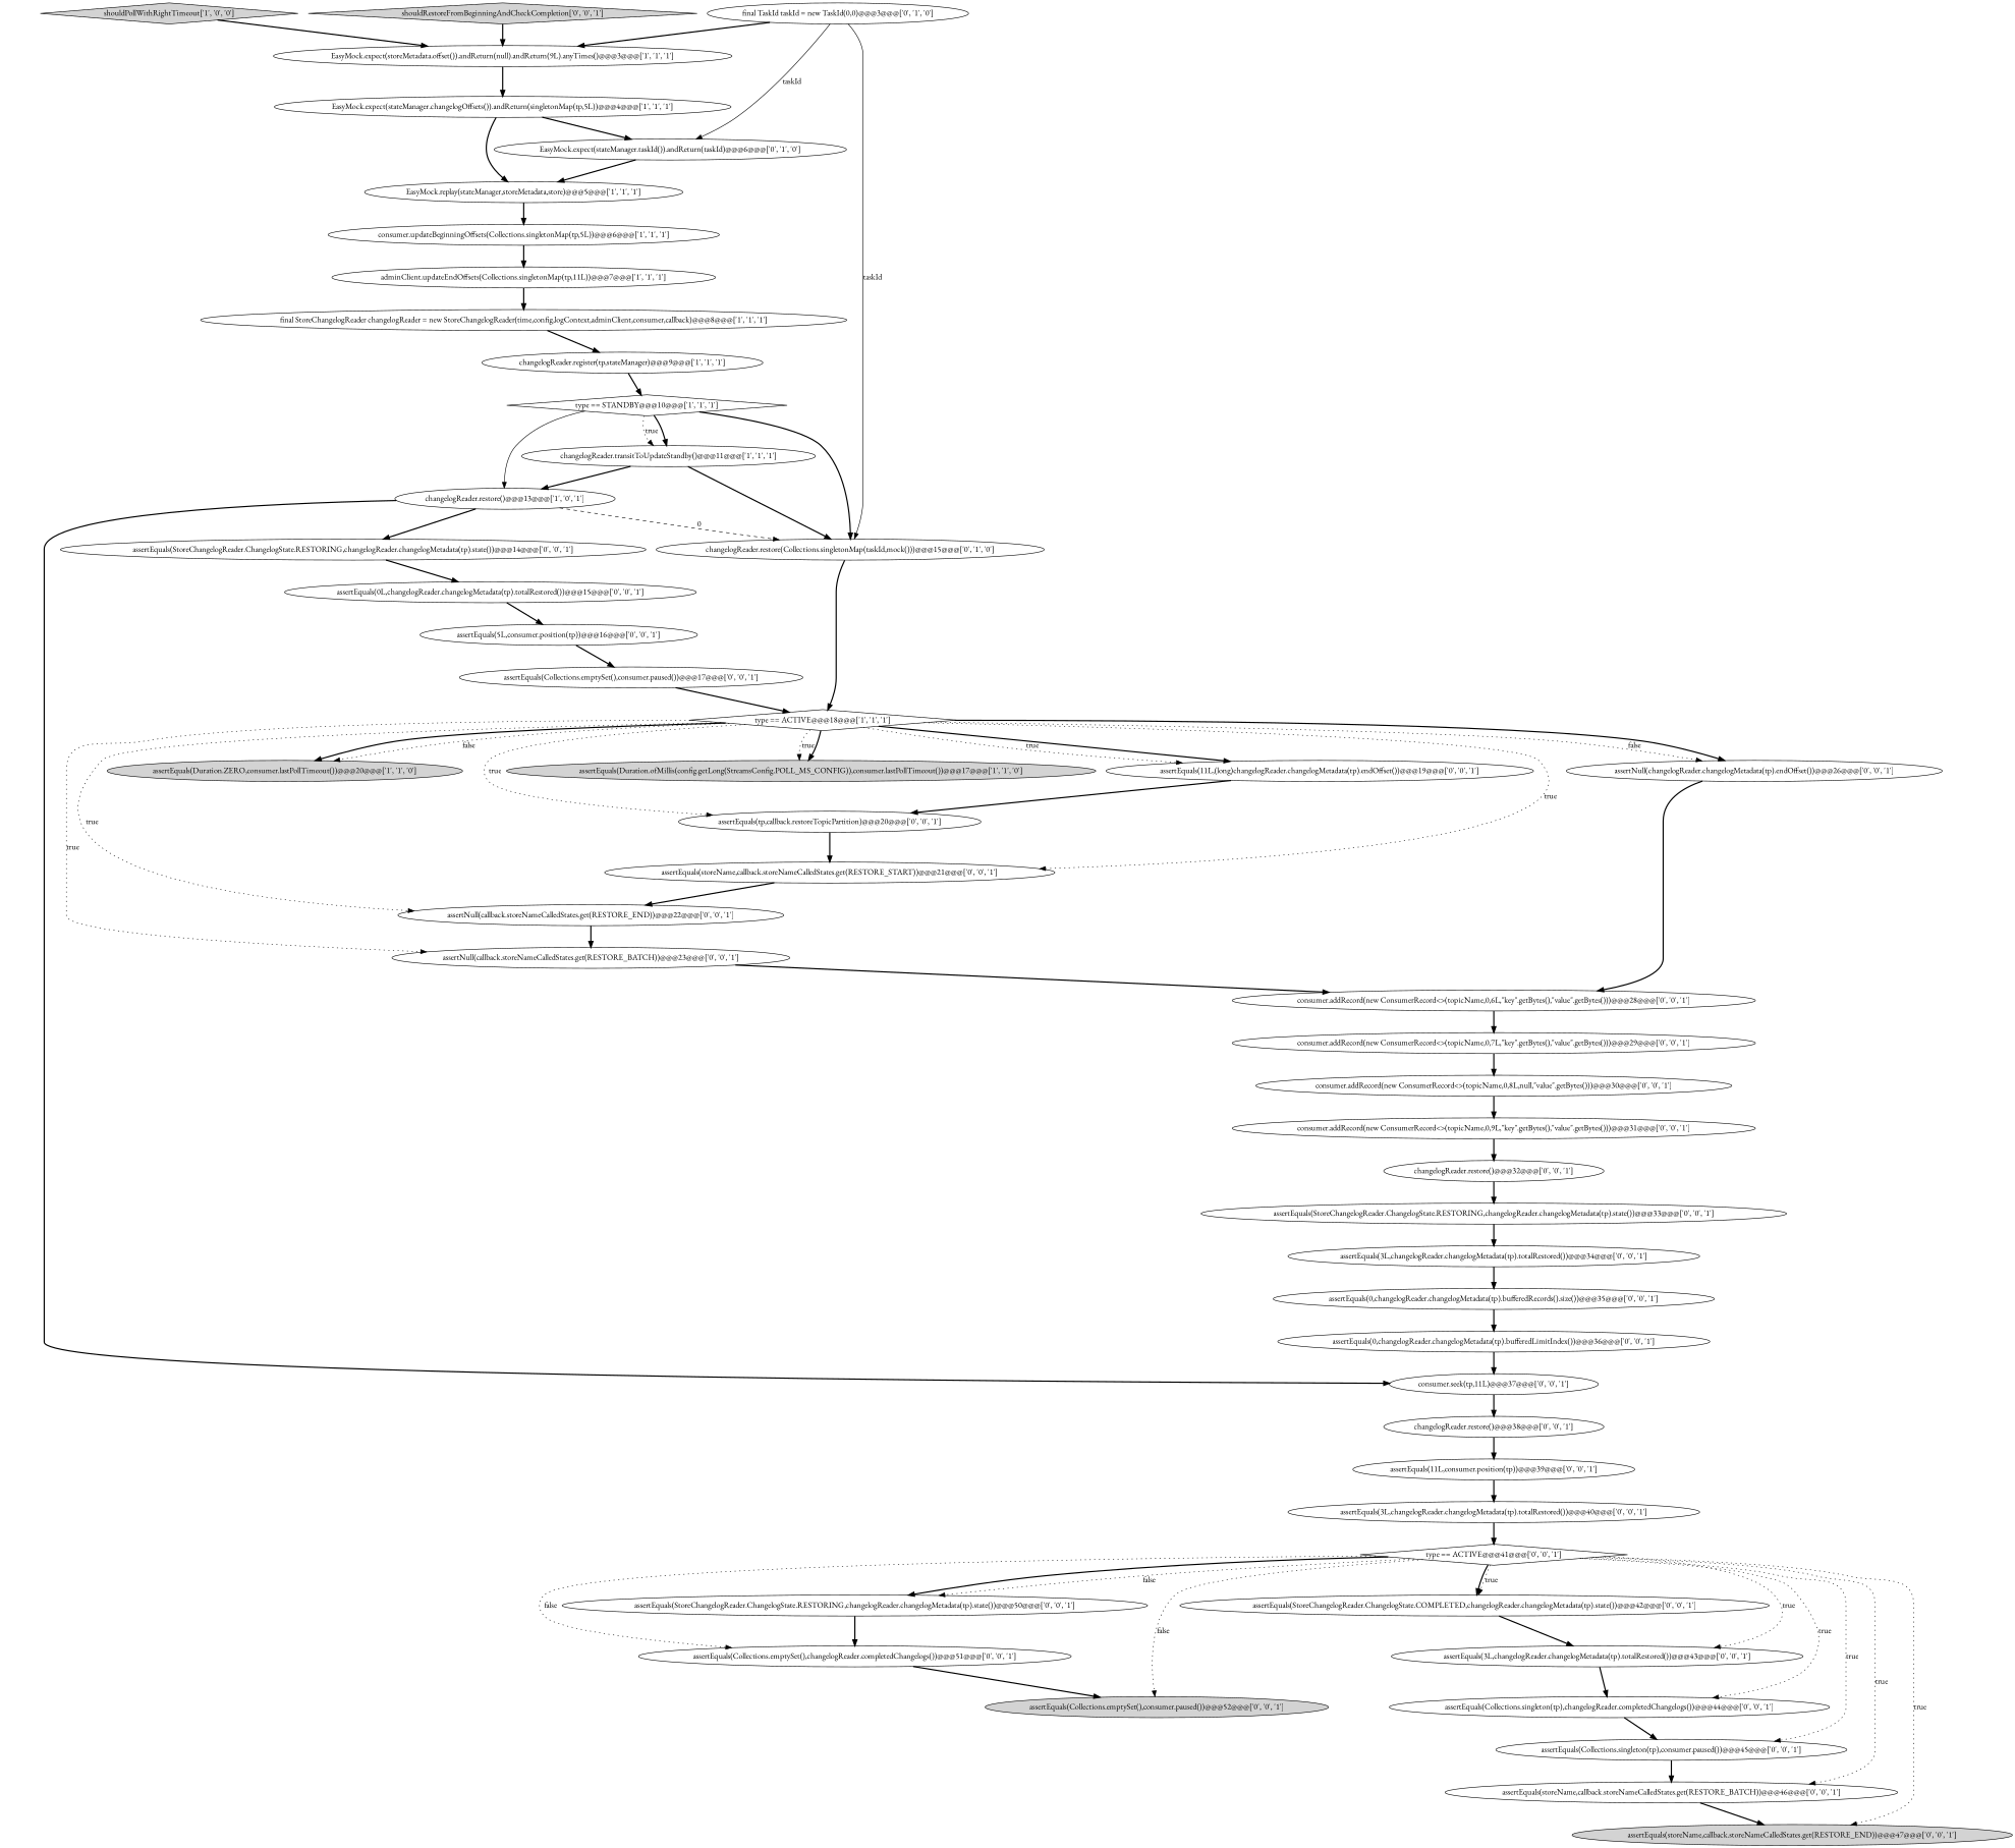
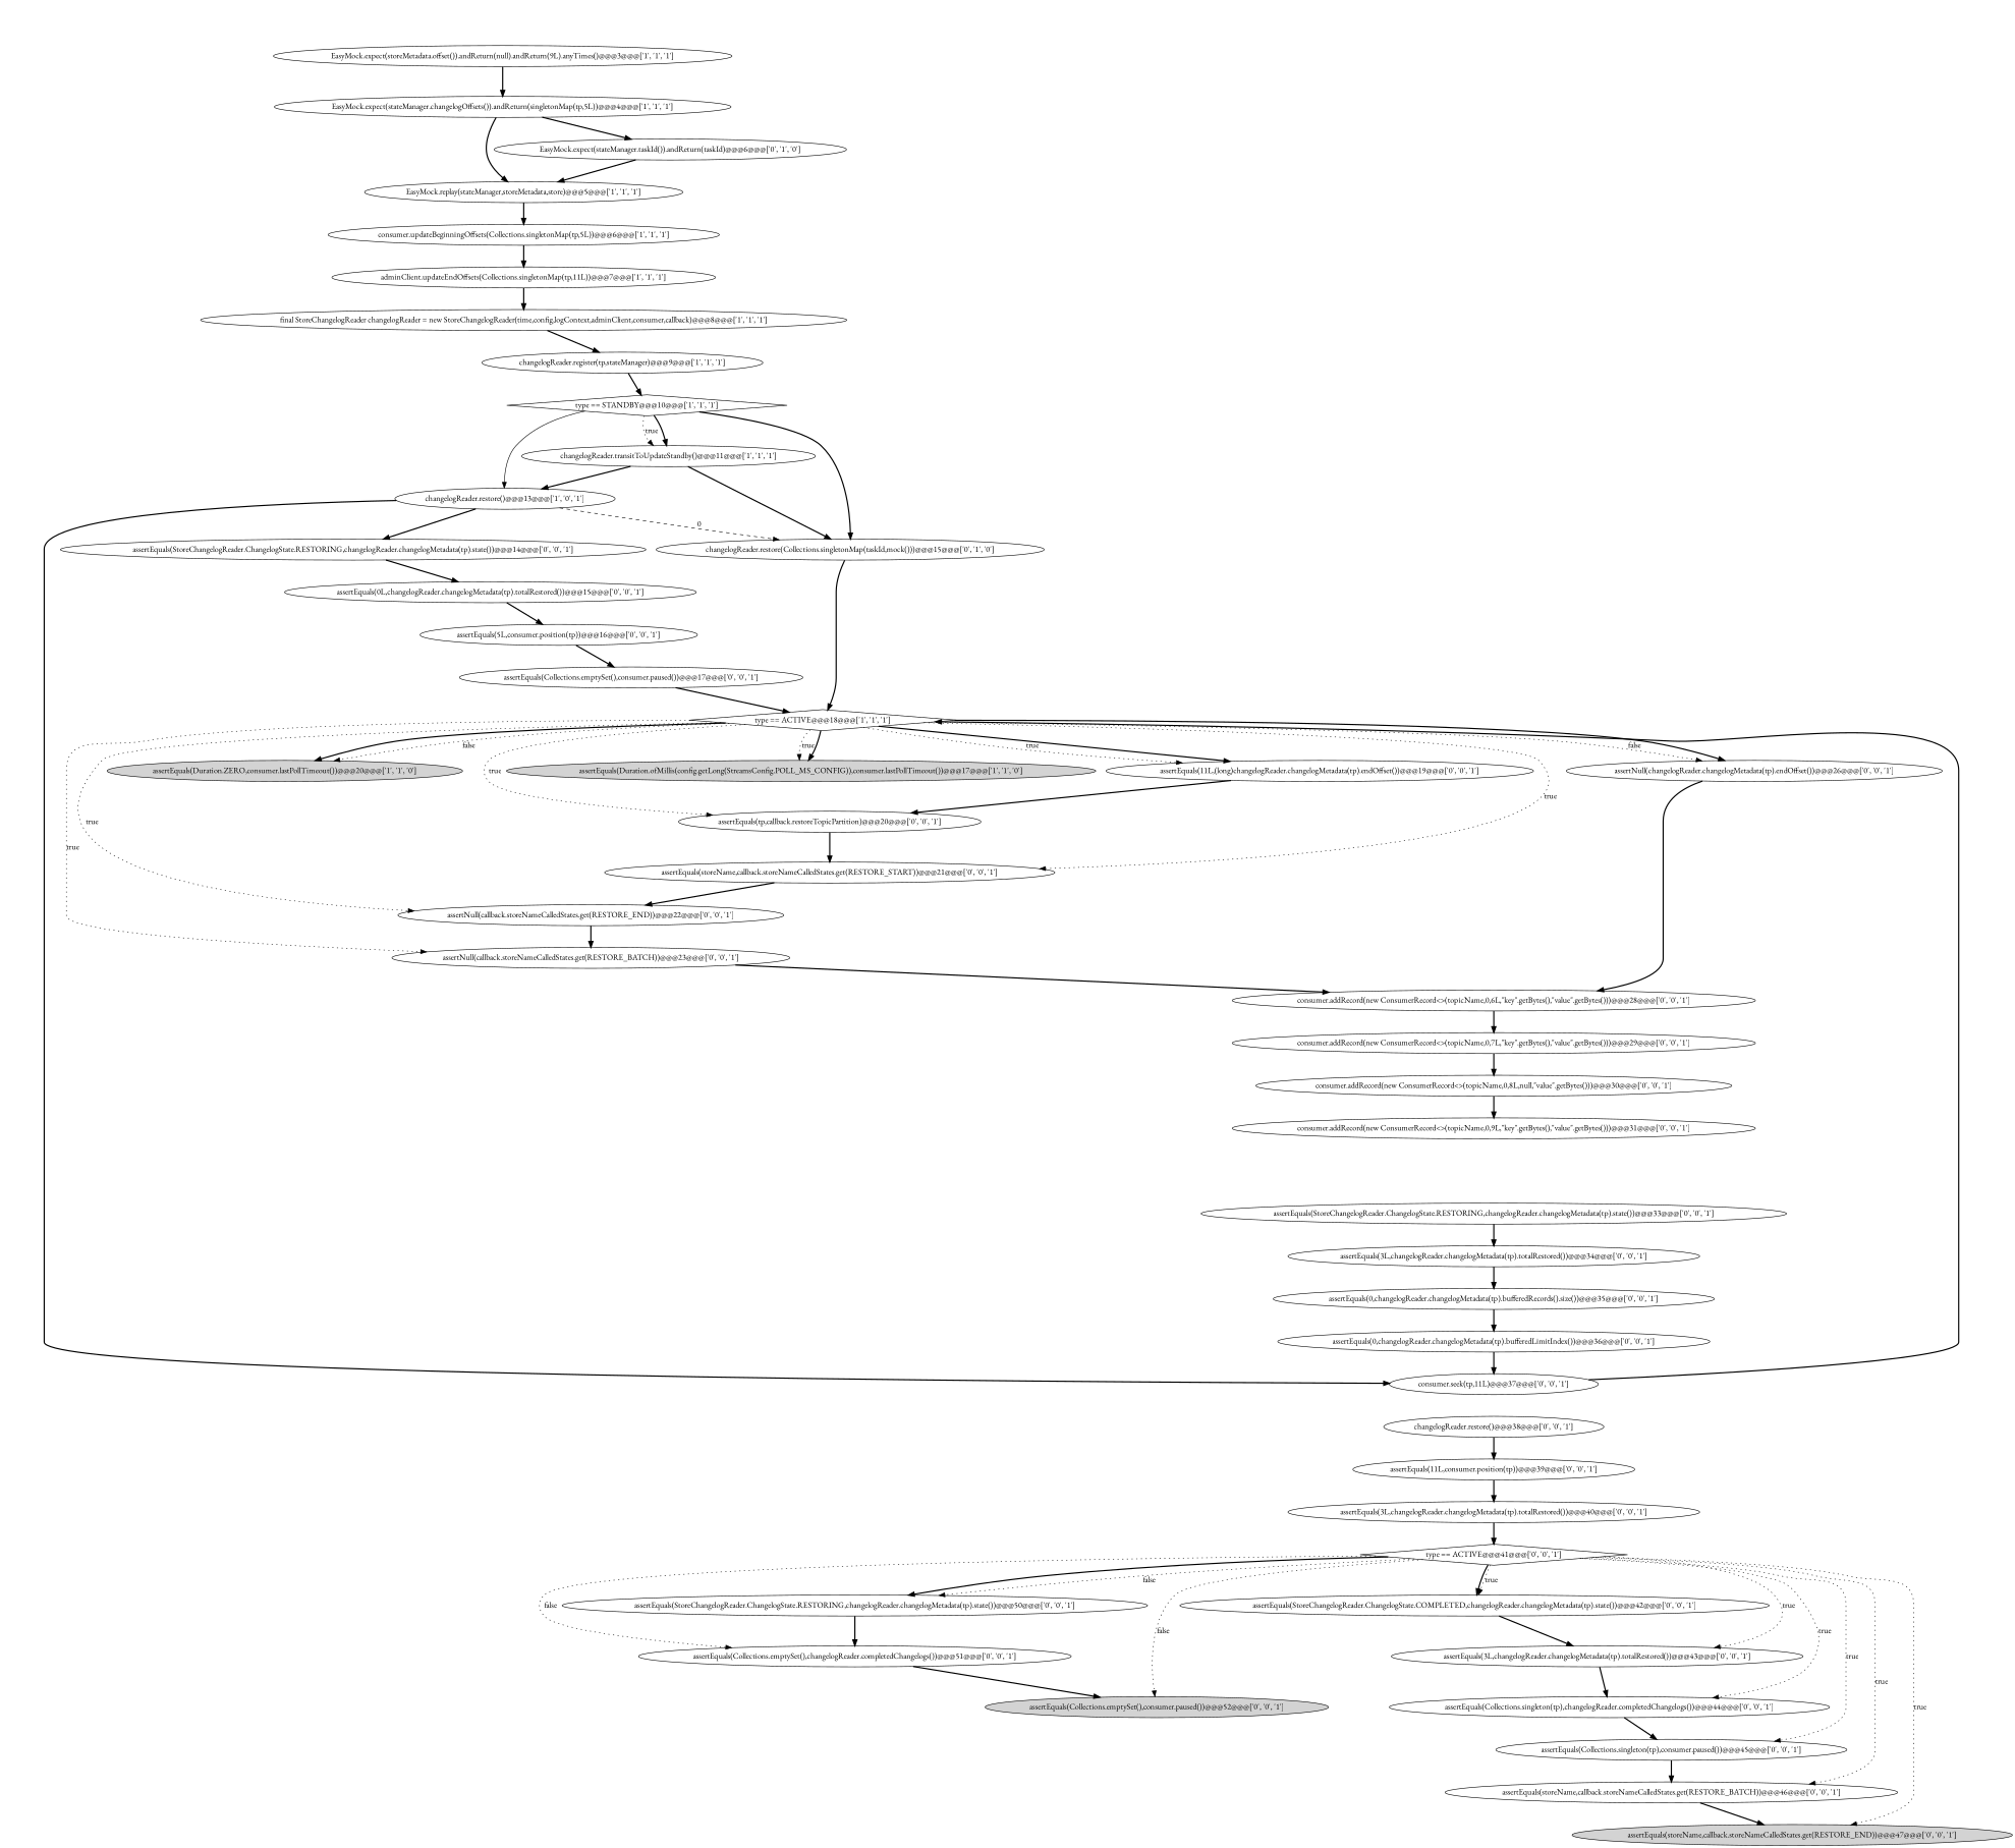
  digraph {
    fontname="EB Garamond"
    node [fillcolor=white fontname="EB Garamond" shape=ellipse style=filled]
    edge [fontname="EB Garamond" style=bold]
-   n1 [fillcolor=lightgray label="shouldPollWithRightTimeout['1', '0', '0']" shape=diamond]
    n2 [label="EasyMock.expect(storeMetadata.offset()).andReturn(null).andReturn(9L).anyTimes()@@@3@@@['1', '1', '1']"]
    n3 [label="EasyMock.expect(stateManager.changelogOffsets()).andReturn(singletonMap(tp,5L))@@@4@@@['1', '1', '1']"]
-   n4 [label="final TaskId taskId = new TaskId(0,0)@@@3@@@['0', '1', '0']"]
    n5 [label="changelogReader.restore(Collections.singletonMap(taskId,mock()))@@@15@@@['0', '1', '0']"]
    n6 [label="EasyMock.expect(stateManager.taskId()).andReturn(taskId)@@@6@@@['0', '1', '0']"]
    n7 [label="assertEquals(StoreChangelogReader.ChangelogState.RESTORING,changelogReader.changelogMetadata(tp).state())@@@50@@@['0', '0', '1']"]
    n8 [label="assertEquals(Collections.emptySet(),changelogReader.completedChangelogs())@@@51@@@['0', '0', '1']"]
    n9 [fillcolor=lightgray label="assertEquals(Collections.emptySet(),consumer.paused())@@@52@@@['0', '0', '1']"]
    n10 [label="assertEquals(5L,consumer.position(tp))@@@16@@@['0', '0', '1']"]
    n11 [label="assertEquals(Collections.emptySet(),consumer.paused())@@@17@@@['0', '0', '1']"]
    n12 [label="type == ACTIVE@@@18@@@['1', '1', '1']" shape=diamond]
    n13 [label="assertEquals(StoreChangelogReader.ChangelogState.RESTORING,changelogReader.changelogMetadata(tp).state())@@@33@@@['0', '0', '1']"]
    n14 [label="assertEquals(3L,changelogReader.changelogMetadata(tp).totalRestored())@@@34@@@['0', '0', '1']"]
    n15 [label="assertEquals(0,changelogReader.changelogMetadata(tp).bufferedRecords().size())@@@35@@@['0', '0', '1']"]
    n16 [label="consumer.addRecord(new ConsumerRecord<>(topicName,0,6L,\"key\".getBytes(),\"value\".getBytes()))@@@28@@@['0', '0', '1']"]
    n17 [label="consumer.addRecord(new ConsumerRecord<>(topicName,0,7L,\"key\".getBytes(),\"value\".getBytes()))@@@29@@@['0', '0', '1']"]
    n18 [label="consumer.addRecord(new ConsumerRecord<>(topicName,0,8L,null,\"value\".getBytes()))@@@30@@@['0', '0', '1']"]
    n19 [label="final StoreChangelogReader changelogReader = new StoreChangelogReader(time,config,logContext,adminClient,consumer,callback)@@@8@@@['1', '1', '1']"]
    n20 [label="changelogReader.register(tp,stateManager)@@@9@@@['1', '1', '1']"]
    n21 [label="type == STANDBY@@@10@@@['1', '1', '1']" shape=diamond]
    n22 [label="type == ACTIVE@@@41@@@['0', '0', '1']" shape=diamond]
    n23 [label="assertEquals(storeName,callback.storeNameCalledStates.get(RESTORE_BATCH))@@@46@@@['0', '0', '1']"]
    n24 [label="assertEquals(Collections.singleton(tp),changelogReader.completedChangelogs())@@@44@@@['0', '0', '1']"]
    n25 [label="assertEquals(StoreChangelogReader.ChangelogState.COMPLETED,changelogReader.changelogMetadata(tp).state())@@@42@@@['0', '0', '1']"]
    n26 [fillcolor=lightgray label="assertEquals(storeName,callback.storeNameCalledStates.get(RESTORE_END))@@@47@@@['0', '0', '1']"]
    n27 [label="assertEquals(Collections.singleton(tp),consumer.paused())@@@45@@@['0', '0', '1']"]
    n28 [label="assertEquals(3L,changelogReader.changelogMetadata(tp).totalRestored())@@@43@@@['0', '0', '1']"]
    n29 [label="assertEquals(0,changelogReader.changelogMetadata(tp).bufferedLimitIndex())@@@36@@@['0', '0', '1']"]
    n30 [label="consumer.seek(tp,11L)@@@37@@@['0', '0', '1']"]
    n31 [label="changelogReader.restore()@@@38@@@['0', '0', '1']"]
    n32 [label="assertEquals(3L,changelogReader.changelogMetadata(tp).totalRestored())@@@40@@@['0', '0', '1']"]
    n33 [label="adminClient.updateEndOffsets(Collections.singletonMap(tp,11L))@@@7@@@['1', '1', '1']"]
    n34 [label="assertEquals(tp,callback.restoreTopicPartition)@@@20@@@['0', '0', '1']"]
    n35 [label="assertEquals(storeName,callback.storeNameCalledStates.get(RESTORE_START))@@@21@@@['0', '0', '1']"]
    n36 [label="assertNull(callback.storeNameCalledStates.get(RESTORE_END))@@@22@@@['0', '0', '1']"]
    n37 [label="assertNull(callback.storeNameCalledStates.get(RESTORE_BATCH))@@@23@@@['0', '0', '1']"]
    n38 [fillcolor=lightgray label="assertEquals(Duration.ZERO,consumer.lastPollTimeout())@@@20@@@['1', '1', '0']"]
    n39 [label="changelogReader.restore()@@@13@@@['1', '0', '1']"]
    n40 [label="assertEquals(StoreChangelogReader.ChangelogState.RESTORING,changelogReader.changelogMetadata(tp).state())@@@14@@@['0', '0', '1']"]
    n41 [label="assertNull(changelogReader.changelogMetadata(tp).endOffset())@@@26@@@['0', '0', '1']"]
    n42 [fillcolor=lightgray label="assertEquals(Duration.ofMillis(config.getLong(StreamsConfig.POLL_MS_CONFIG)),consumer.lastPollTimeout())@@@17@@@['1', '1', '0']"]
    n43 [label="assertEquals(11L,(long)changelogReader.changelogMetadata(tp).endOffset())@@@19@@@['0', '0', '1']"]
    n44 [label="assertEquals(0L,changelogReader.changelogMetadata(tp).totalRestored())@@@15@@@['0', '0', '1']"]
    n45 [label="changelogReader.transitToUpdateStandby()@@@11@@@['1', '1', '1']"]
    n46 [label="EasyMock.replay(stateManager,storeMetadata,store)@@@5@@@['1', '1', '1']"]
    n47 [label="consumer.updateBeginningOffsets(Collections.singletonMap(tp,5L))@@@6@@@['1', '1', '1']"]
    n48 [label="assertEquals(11L,consumer.position(tp))@@@39@@@['0', '0', '1']"]
    n49 [label="consumer.addRecord(new ConsumerRecord<>(topicName,0,9L,\"key\".getBytes(),\"value\".getBytes()))@@@31@@@['0', '0', '1']"]
-   n50 [label="changelogReader.restore()@@@32@@@['0', '0', '1']"]
-   n51 [fillcolor=lightgray label="shouldRestoreFromBeginningAndCheckCompletion['0', '0', '1']" shape=diamond]
-   n1 -> n2
    n2 -> n3
    n3 -> n6
    n3 -> n46
-   n4 -> n2
-   n4 -> n5 [label=taskId style=solid]
-   n4 -> n6 [label=taskId style=solid]
    n5 -> n12
    n6 -> n46
    n7 -> n8
    n8 -> n9
    n10 -> n11
    n11 -> n12
    n12 -> n34 [label=true style=dotted]
    n12 -> n35 [label=true style=dotted]
    n12 -> n36 [label=true style=dotted]
    n12 -> n37 [label=true style=dotted]
    n12 -> n38 [label=false style=dotted]
    n12 -> n38
    n12 -> n41 [label=false style=dotted]
    n12 -> n41
    n12 -> n42 [label=true style=dotted]
    n12 -> n42
    n12 -> n43
    n12 -> n43 [label=true style=dotted]
    n13 -> n14
    n14 -> n15
    n15 -> n29
    n16 -> n17
    n17 -> n18
    n18 -> n49
    n19 -> n20
    n20 -> n21
    n21 -> n5
    n21 -> n39 [style=solid]
    n21 -> n45
    n21 -> n45 [label=true style=dotted]
    n22 -> n7 [label=false style=dotted]
    n22 -> n7
    n22 -> n8 [label=false style=dotted]
    n22 -> n9 [label=false style=dotted]
    n22 -> n23 [label=true style=dotted]
    n22 -> n24 [label=true style=dotted]
    n22 -> n25 [label=true style=dotted]
    n22 -> n25
    n22 -> n26 [label=true style=dotted]
    n22 -> n27 [label=true style=dotted]
    n22 -> n28 [label=true style=dotted]
    n23 -> n26
    n24 -> n27
    n25 -> n28
    n27 -> n23
    n28 -> n24
    n29 -> n30
-   n30 -> n31
+   n30 -> n12
    n31 -> n48
    n32 -> n22
    n33 -> n19
    n34 -> n35
    n35 -> n36
    n36 -> n37
    n37 -> n16
    n39 -> n5 [label=0 style=dashed]
    n39 -> n30
    n39 -> n40
    n40 -> n44
    n41 -> n16
    n43 -> n34
    n44 -> n10
    n45 -> n5
    n45 -> n39
    n46 -> n47
    n47 -> n33
    n48 -> n32
-   n49 -> n50
-   n50 -> n13
-   n51 -> n2
  }
